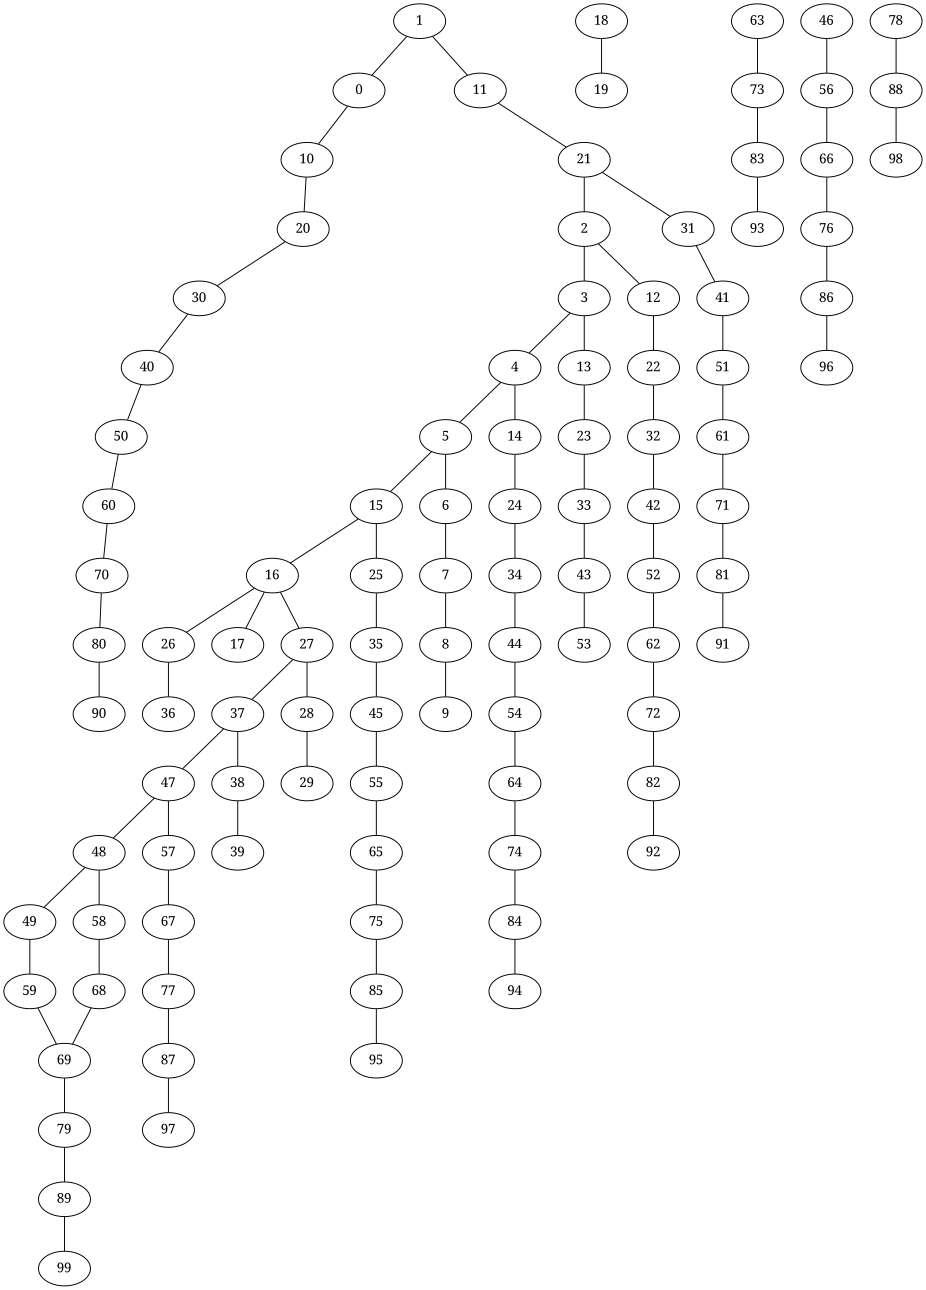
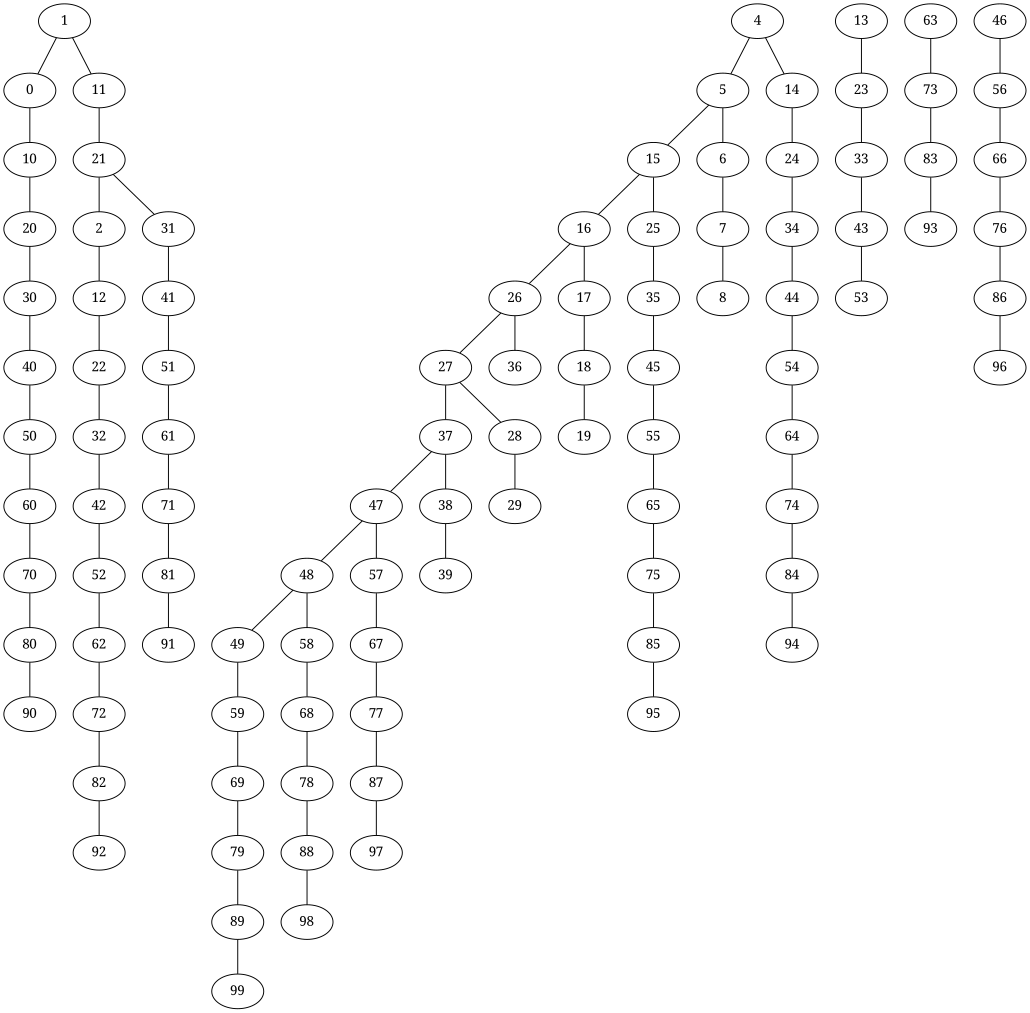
  strict graph {
    fontname="Noto Serif"
    node [fontname="Noto Serif"]
    edge [fontname="Noto Serif"]
    1
    0
    11
    10
    2
-   3
    12
    21
    20
    4
    13
    22
    31
    30
    5
    14
    23
    32
    41
    40
    15
    6
    24
    33
    42
    51
    50
    16
    25
    7
    34
    43
    52
    61
    60
    26
    17
    35
    8
    44
    53
    62
    71
    70
    27
    36
    18
    45
-   9
    54
    72
    81
    80
    37
    28
    19
    55
    64
    63
    73
    82
    91
    90
    47
    38
    29
    46
    56
    65
    74
    83
    92
    48
    57
    39
    66
    75
    84
    93
    49
    58
    67
    76
    85
    94
    59
    68
    77
    86
    95
    69
    78
    87
    96
    79
    88
    97
    89
    98
    99
    1 -- 0
    1 -- 11
    0 -- 10
    11 -- 21
    10 -- 20
-   2 -- 3
    2 -- 12
-   3 -- 4
-   3 -- 13
    12 -- 22
    21 -- 2
    21 -- 31
    20 -- 30
    4 -- 5
    4 -- 14
    13 -- 23
    22 -- 32
    31 -- 41
    30 -- 40
    5 -- 15
    5 -- 6
    14 -- 24
    23 -- 33
    32 -- 42
    41 -- 51
    40 -- 50
    15 -- 16
    15 -- 25
    6 -- 7
    24 -- 34
    33 -- 43
    42 -- 52
    51 -- 61
    50 -- 60
    16 -- 26
    16 -- 17
    25 -- 35
    7 -- 8
    34 -- 44
    43 -- 53
    52 -- 62
    61 -- 71
    60 -- 70
-   16 -- 27
+   26 -- 27
    26 -- 36
+   17 -- 18
    35 -- 45
-   8 -- 9
    44 -- 54
    62 -- 72
    71 -- 81
    70 -- 80
    27 -- 37
    27 -- 28
    18 -- 19
    45 -- 55
    54 -- 64
    72 -- 82
    81 -- 91
    80 -- 90
    37 -- 47
    37 -- 38
    28 -- 29
    55 -- 65
    64 -- 74
    63 -- 73
    73 -- 83
    82 -- 92
    47 -- 48
    47 -- 57
    38 -- 39
    46 -- 56
    56 -- 66
    65 -- 75
    74 -- 84
    83 -- 93
    48 -- 49
    48 -- 58
    57 -- 67
    66 -- 76
    75 -- 85
    84 -- 94
    49 -- 59
    58 -- 68
    67 -- 77
    76 -- 86
    85 -- 95
    59 -- 69
-   68 -- 69
+   68 -- 78
    77 -- 87
    86 -- 96
    69 -- 79
    78 -- 88
    87 -- 97
    79 -- 89
    88 -- 98
    89 -- 99
  }
